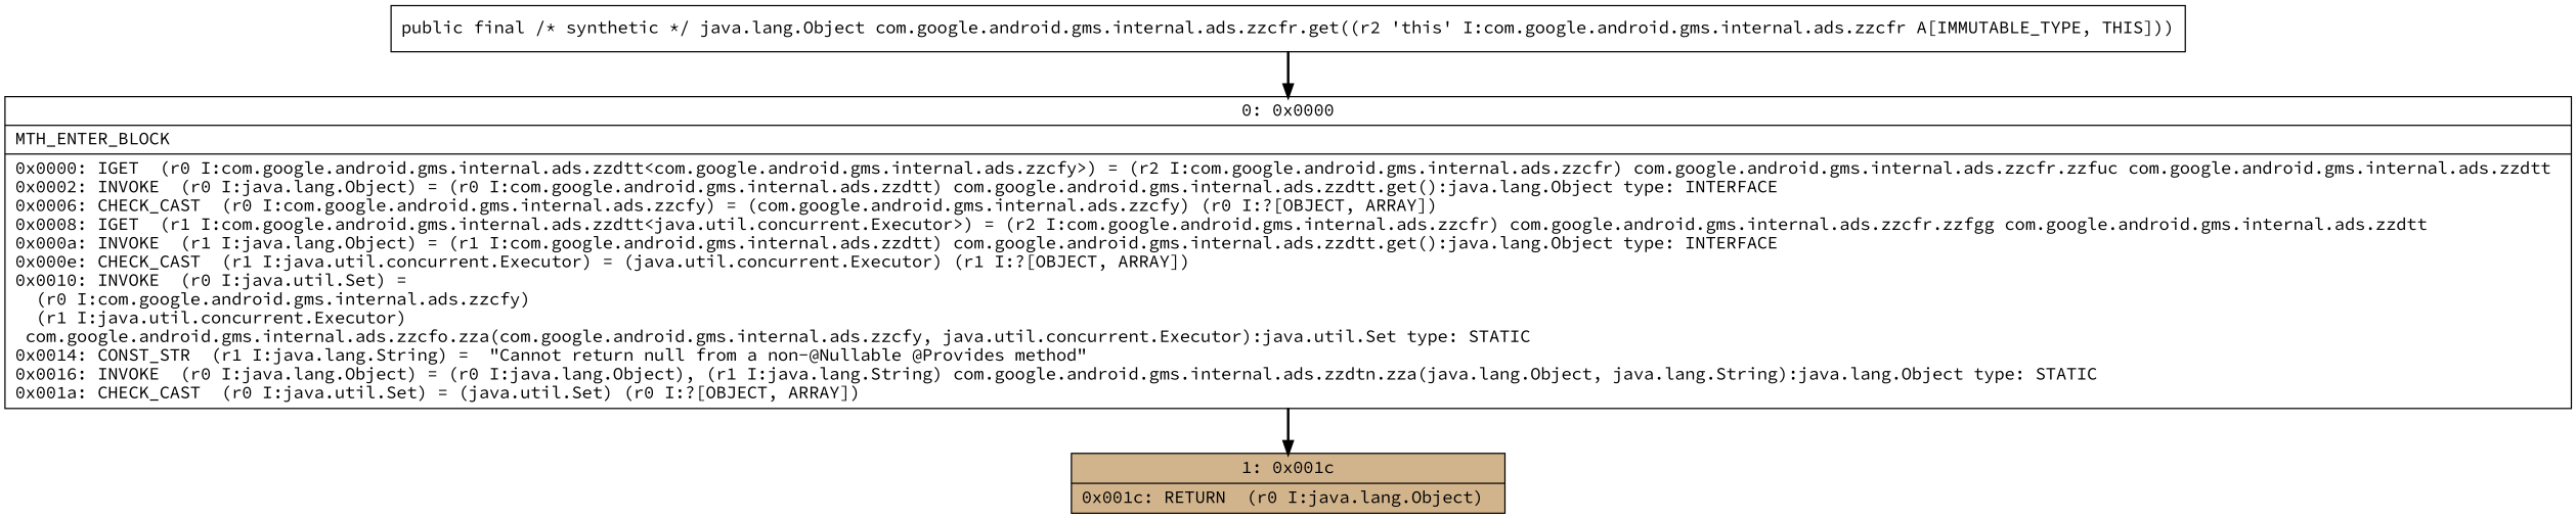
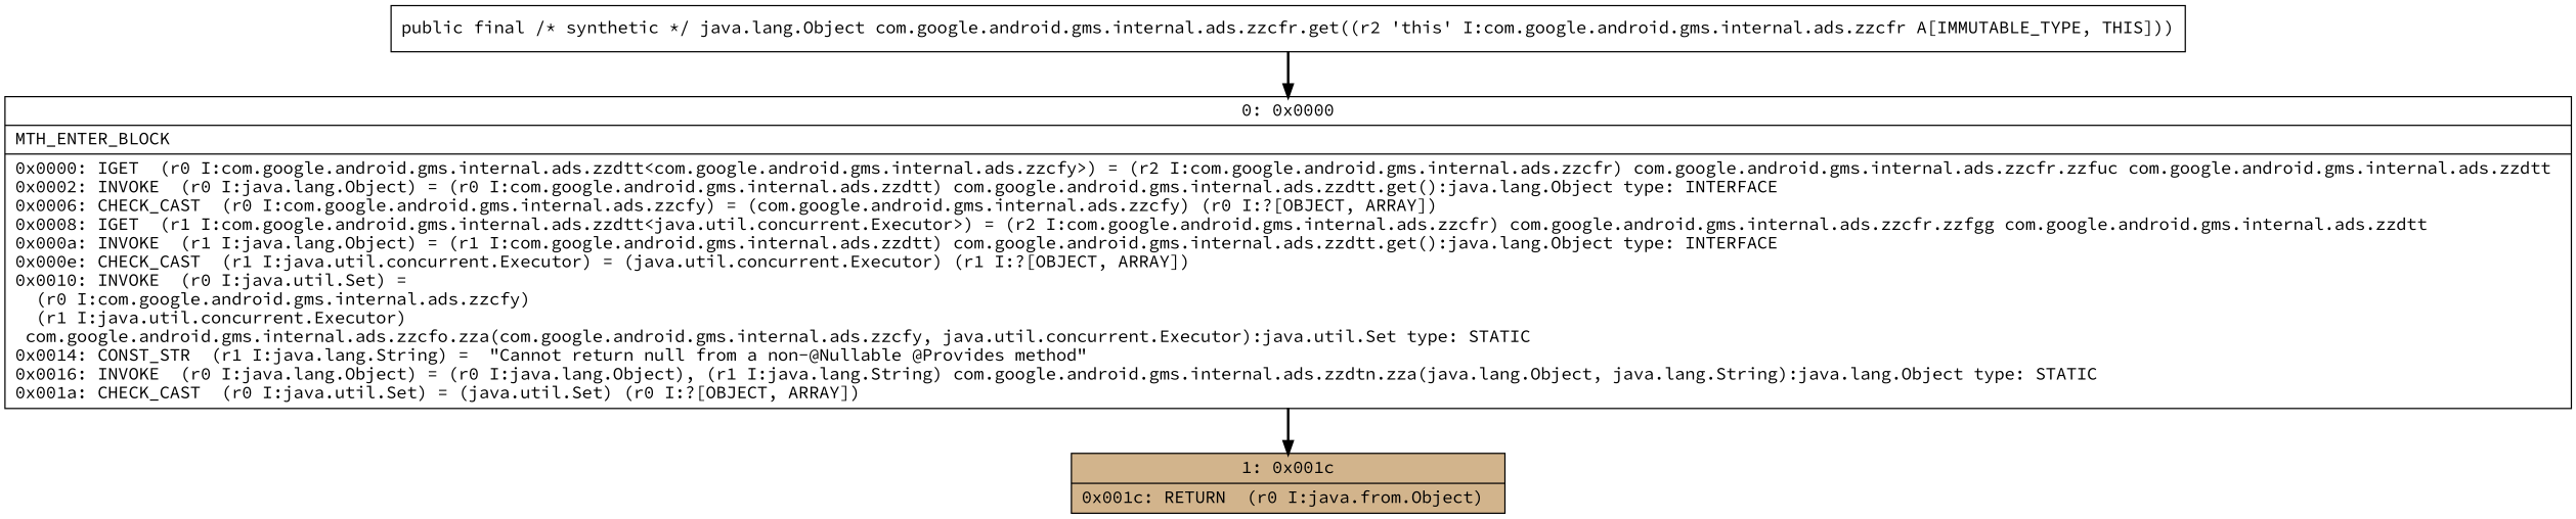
  digraph {
    fontname="Source Code Pro"
    node [shape=record style=filled fillcolor=white color=black fontname="Source Code Pro"]
    edge [style=bold fontname="Source Code Pro"]
    n1 [label="{0\:\ 0x0000|MTH_ENTER_BLOCK\l|0x0000: IGET  (r0 I:com.google.android.gms.internal.ads.zzdtt\<com.google.android.gms.internal.ads.zzcfy\>) = (r2 I:com.google.android.gms.internal.ads.zzcfr) com.google.android.gms.internal.ads.zzcfr.zzfuc com.google.android.gms.internal.ads.zzdtt \l0x0002: INVOKE  (r0 I:java.lang.Object) = (r0 I:com.google.android.gms.internal.ads.zzdtt) com.google.android.gms.internal.ads.zzdtt.get():java.lang.Object type: INTERFACE \l0x0006: CHECK_CAST  (r0 I:com.google.android.gms.internal.ads.zzcfy) = (com.google.android.gms.internal.ads.zzcfy) (r0 I:?[OBJECT, ARRAY]) \l0x0008: IGET  (r1 I:com.google.android.gms.internal.ads.zzdtt\<java.util.concurrent.Executor\>) = (r2 I:com.google.android.gms.internal.ads.zzcfr) com.google.android.gms.internal.ads.zzcfr.zzfgg com.google.android.gms.internal.ads.zzdtt \l0x000a: INVOKE  (r1 I:java.lang.Object) = (r1 I:com.google.android.gms.internal.ads.zzdtt) com.google.android.gms.internal.ads.zzdtt.get():java.lang.Object type: INTERFACE \l0x000e: CHECK_CAST  (r1 I:java.util.concurrent.Executor) = (java.util.concurrent.Executor) (r1 I:?[OBJECT, ARRAY]) \l0x0010: INVOKE  (r0 I:java.util.Set) = \l  (r0 I:com.google.android.gms.internal.ads.zzcfy)\l  (r1 I:java.util.concurrent.Executor)\l com.google.android.gms.internal.ads.zzcfo.zza(com.google.android.gms.internal.ads.zzcfy, java.util.concurrent.Executor):java.util.Set type: STATIC \l0x0014: CONST_STR  (r1 I:java.lang.String) =  \"Cannot return null from a non\-@Nullable @Provides method\" \l0x0016: INVOKE  (r0 I:java.lang.Object) = (r0 I:java.lang.Object), (r1 I:java.lang.String) com.google.android.gms.internal.ads.zzdtn.zza(java.lang.Object, java.lang.String):java.lang.Object type: STATIC \l0x001a: CHECK_CAST  (r0 I:java.util.Set) = (java.util.Set) (r0 I:?[OBJECT, ARRAY]) \l}"]
-   n2 [label="{1\:\ 0x001c|0x001c: RETURN  (r0 I:java.lang.Object) \l}" fillcolor=tan]
+   n2 [label="{1\:\ 0x001c|0x001c: RETURN  (r0 I:java.from.Object) \l}" fillcolor=tan]
    n3 [label="{public final \/* synthetic *\/ java.lang.Object com.google.android.gms.internal.ads.zzcfr.get((r2 'this' I:com.google.android.gms.internal.ads.zzcfr A[IMMUTABLE_TYPE, THIS])) }"]
    n1 -> n2
    n3 -> n1
  }
